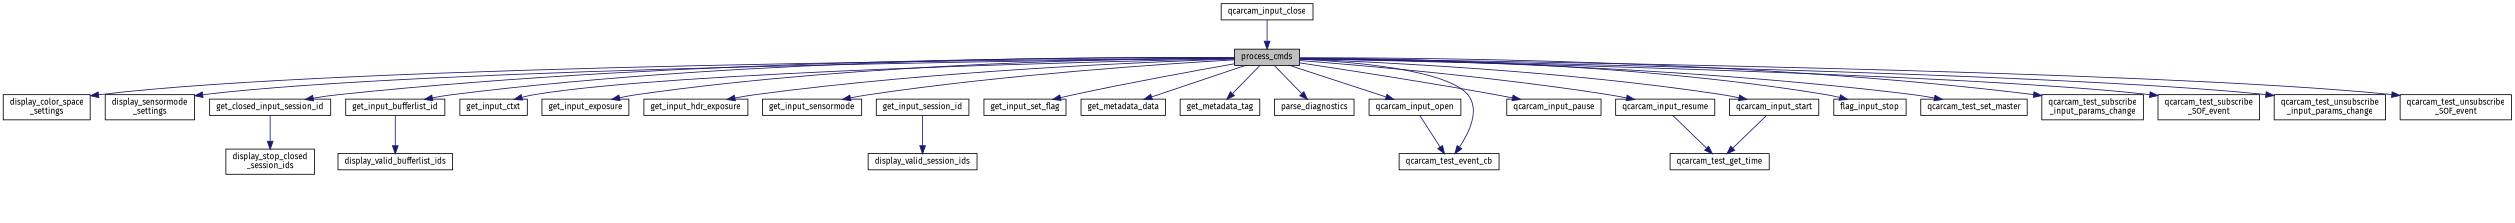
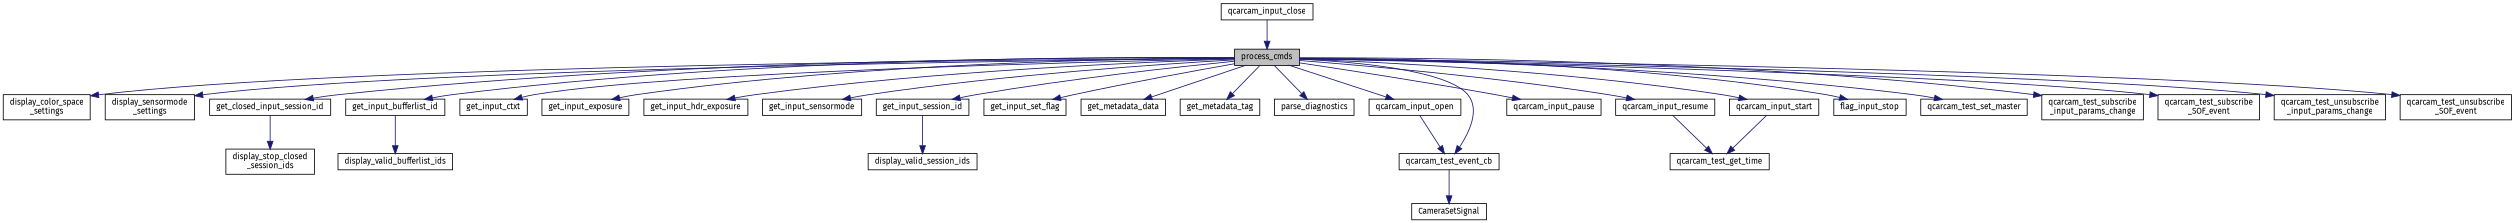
  digraph {
    fontname="Fira Sans"
    rankdir=TB
    node [color=black fillcolor=white fontname="Fira Sans" fontsize=10 shape=record style=filled]
    edge [color=midnightblue fontname="Fira Sans" fontsize=10 labelfontname=Helvetica labelfontsize=10 style=solid]
    n1 [fillcolor=grey75 fontcolor=black height=0.2 label=process_cmds width=0.4]
    n2 [height=0.2 label="display_color_space\l_settings" width=0.4]
    n3 [height=0.2 label="display_sensormode\l_settings" width=0.4]
    n4 [height=0.2 label=get_closed_input_session_id width=0.4]
    n5 [height=0.2 label=get_input_bufferlist_id width=0.4]
    n6 [height=0.2 label=get_input_ctxt width=0.4]
    n7 [height=0.2 label=get_input_exposure width=0.4]
    n8 [height=0.2 label=get_input_hdr_exposure width=0.4]
    n9 [height=0.2 label=get_input_sensormode width=0.4]
    n10 [height=0.2 label=get_input_session_id width=0.4]
    n11 [height=0.2 label=get_input_set_flag width=0.4]
    n12 [height=0.2 label=get_metadata_data width=0.4]
    n13 [height=0.2 label=get_metadata_tag width=0.4]
    n14 [height=0.2 label=parse_diagnostics width=0.4]
    n15 [height=0.2 label=qcarcam_input_open width=0.4]
    n16 [height=0.2 label=qcarcam_test_event_cb width=0.4]
    n17 [height=0.2 label=qcarcam_input_pause width=0.4]
    n18 [height=0.2 label=qcarcam_input_resume width=0.4]
    n19 [height=0.2 label=qcarcam_input_start width=0.4]
    n20 [height=0.2 label=flag_input_stop width=0.4]
    n21 [height=0.2 label=qcarcam_test_set_master width=0.4]
    n22 [height=0.2 label="qcarcam_test_subscribe\l_input_params_change" width=0.4]
    n23 [height=0.2 label="qcarcam_test_subscribe\l_SOF_event" width=0.4]
    n24 [height=0.2 label="qcarcam_test_unsubscribe\l_input_params_change" width=0.4]
    n25 [height=0.2 label="qcarcam_test_unsubscribe\l_SOF_event" width=0.4]
    n26 [height=0.2 label="display_stop_closed\l_session_ids" width=0.4]
    n27 [height=0.2 label=display_valid_bufferlist_ids width=0.4]
    n28 [height=0.2 label=display_valid_session_ids width=0.4]
    n29 [height=0.2 label=qcarcam_input_close width=0.4]
+   n30 [height=0.2 label=CameraSetSignal width=0.4]
    n31 [height=0.2 label=qcarcam_test_get_time width=0.4]
    n1 -> n2
    n1 -> n3
    n1 -> n4
    n1 -> n5
    n1 -> n6
    n1 -> n7
    n1 -> n8
    n1 -> n9
+   n1 -> n10
    n1 -> n11
    n1 -> n12
    n1 -> n13
    n1 -> n14
    n1 -> n15
    n1 -> n16
    n1 -> n17
    n1 -> n18
    n1 -> n19
    n1 -> n20
    n1 -> n21
    n1 -> n22
    n1 -> n23
    n1 -> n24
    n1 -> n25
    n4 -> n26
    n5 -> n27
    n10 -> n28
    n15 -> n16
+   n16 -> n30
    n18 -> n31
    n19 -> n31
    n29 -> n1
  }
